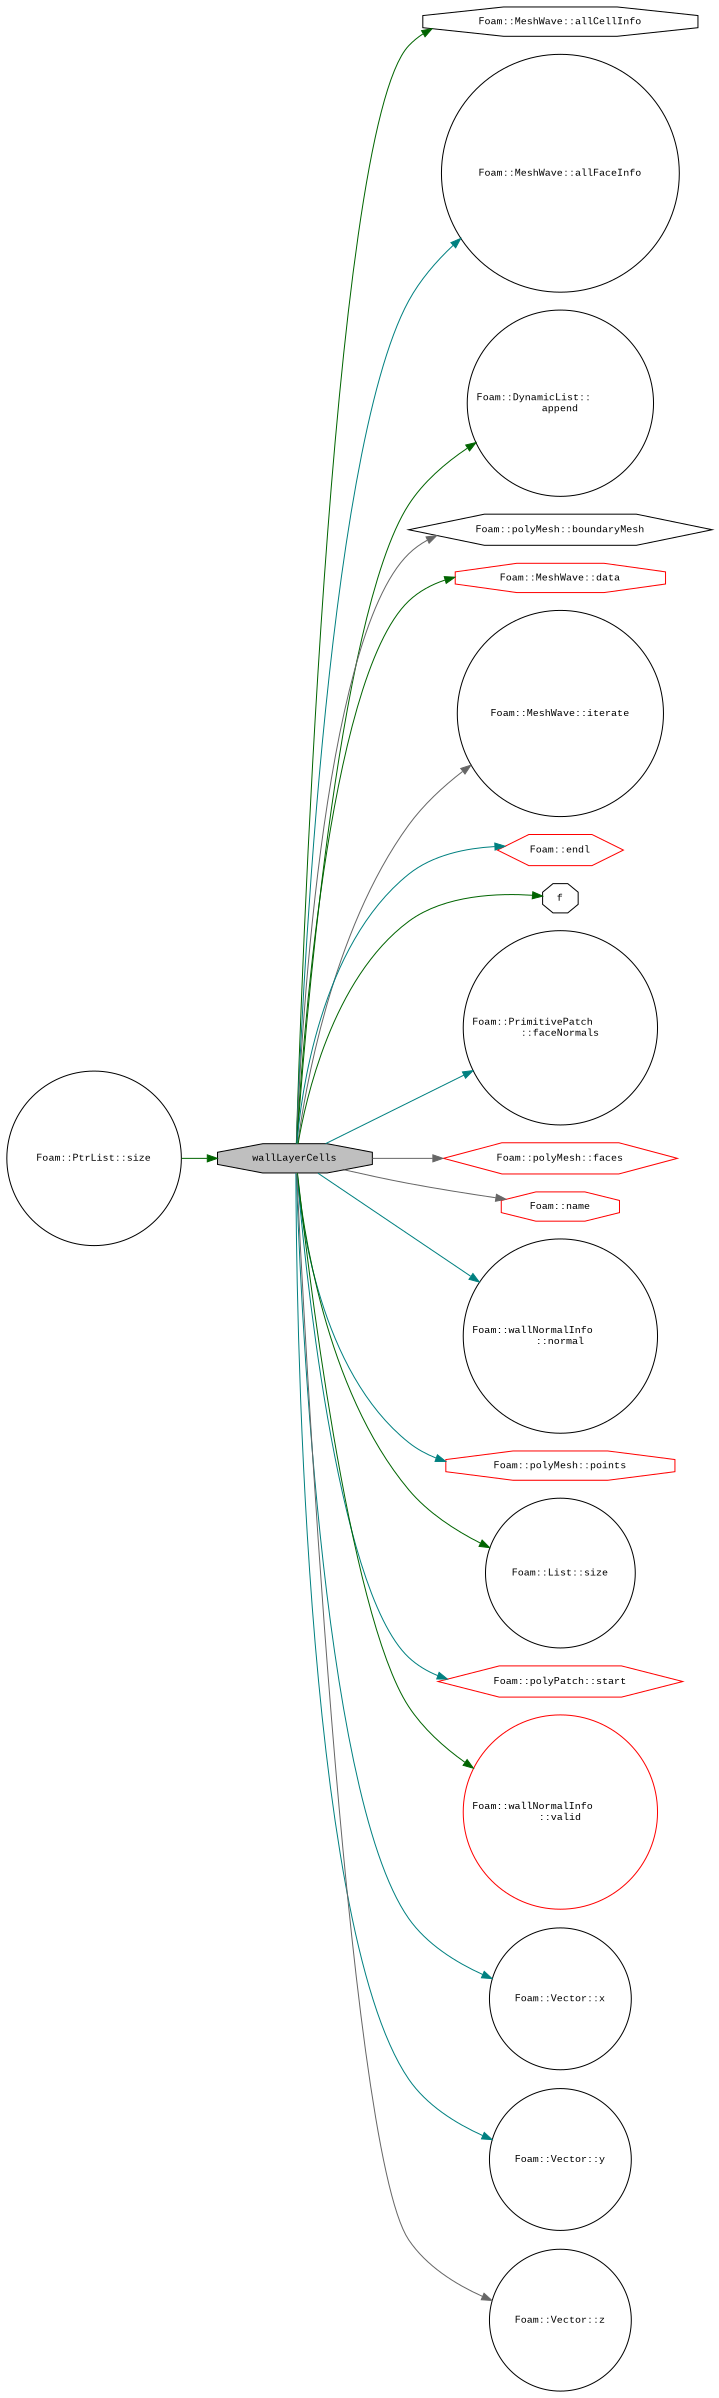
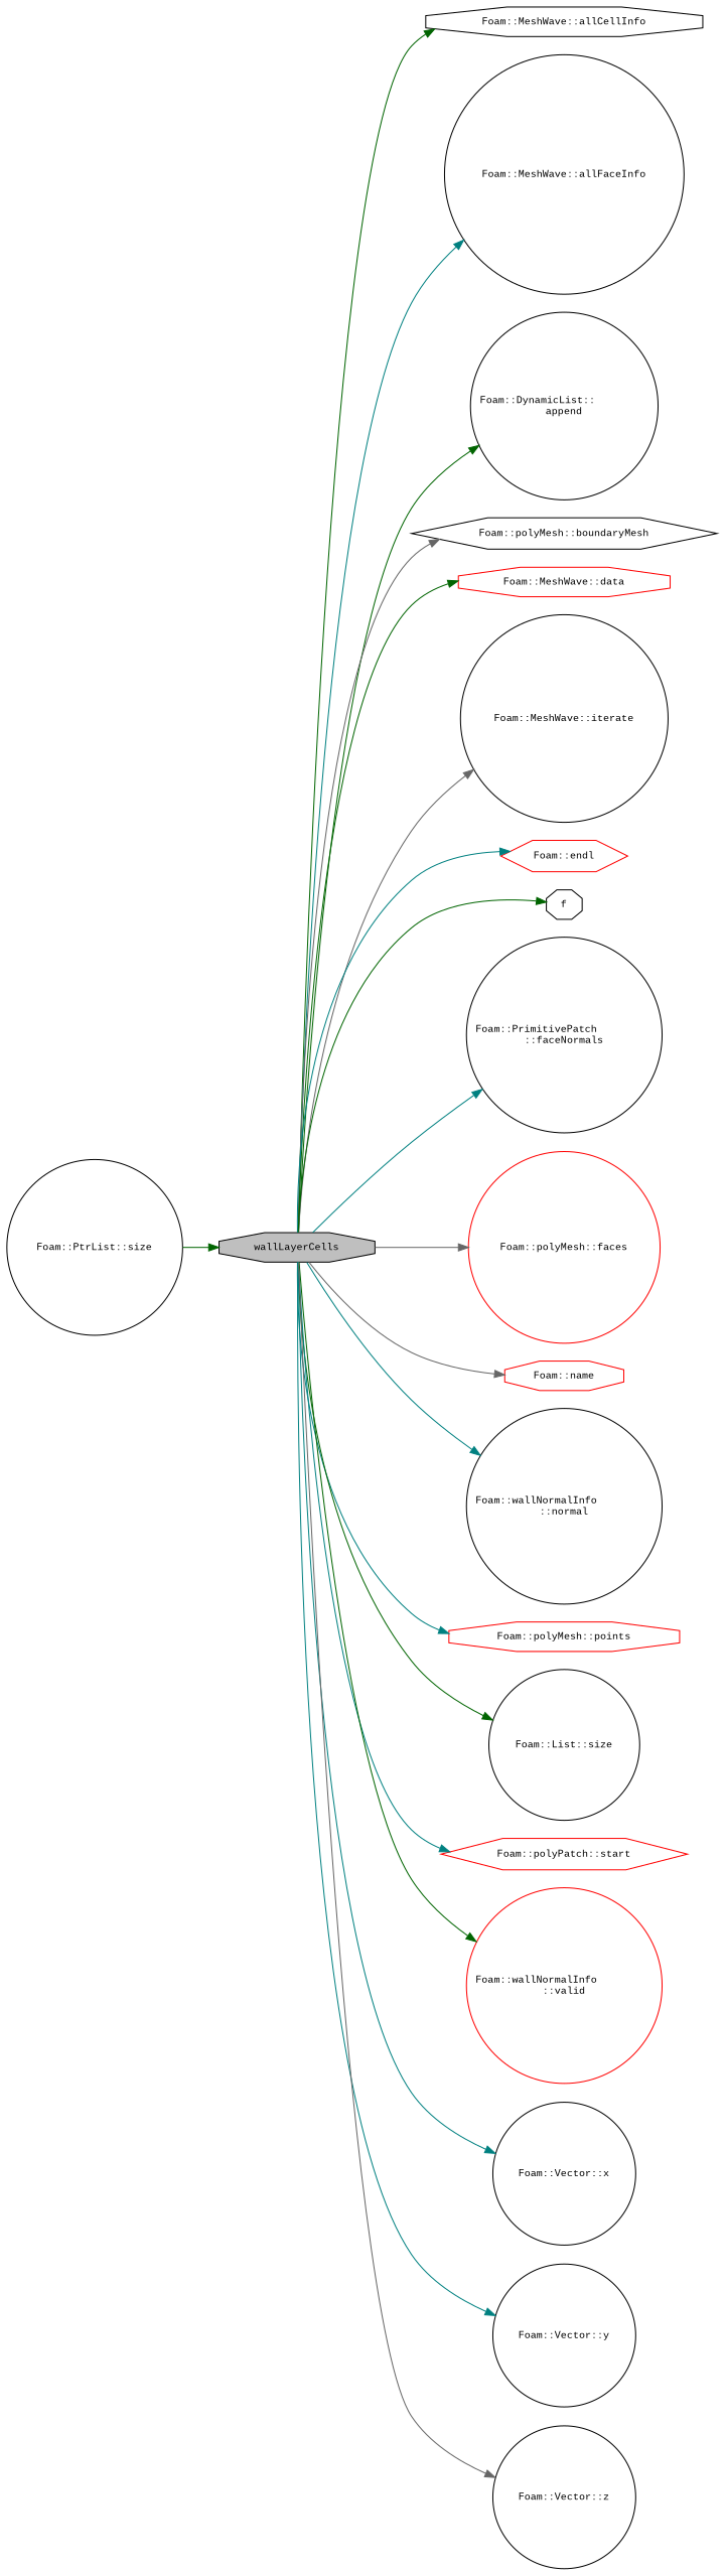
  digraph {
    fontname="Liberation Mono"
    rankdir=LR
    node [color=black fontname="Liberation Mono" fontsize=10 shape=circle]
    edge [color=teal fontname="Liberation Mono" fontsize=10 labelfontname=FreeSans labelfontsize=10 style=solid]
    n1 [fillcolor=grey75 fontcolor=black height=0.2 label=wallLayerCells shape=octagon style=filled width=0.4]
    n2 [height=0.2 label="Foam::MeshWave::allCellInfo" shape=octagon width=0.4]
    n3 [height=0.2 label="Foam::MeshWave::allFaceInfo" width=0.4]
    n4 [height=0.2 label="Foam::DynamicList::\lappend" width=0.4]
    n5 [height=0.2 label="Foam::polyMesh::boundaryMesh" shape=hexagon width=0.4]
    n6 [color=red height=0.2 label="Foam::MeshWave::data" shape=octagon width=0.4]
    n7 [height=0.2 label="Foam::MeshWave::iterate" width=0.4]
    n8 [color=red height=0.2 label="Foam::endl" shape=hexagon width=0.4]
    n9 [height=0.2 label=f shape=octagon width=0.4]
    n10 [height=0.2 label="Foam::PrimitivePatch\l::faceNormals" width=0.4]
-   n11 [color=red height=0.2 label="Foam::polyMesh::faces" shape=hexagon width=0.4]
+   n11 [color=red height=0.2 label="Foam::polyMesh::faces" width=0.4]
    n12 [color=red height=0.2 label="Foam::name" shape=octagon width=0.4]
    n13 [height=0.2 label="Foam::wallNormalInfo\l::normal" width=0.4]
    n14 [color=red height=0.2 label="Foam::polyMesh::points" shape=octagon width=0.4]
    n15 [height=0.2 label="Foam::List::size" width=0.4]
    n16 [color=red height=0.2 label="Foam::polyPatch::start" shape=hexagon width=0.4]
    n17 [color=red height=0.2 label="Foam::wallNormalInfo\l::valid" width=0.4]
    n18 [height=0.2 label="Foam::Vector::x" width=0.4]
    n19 [height=0.2 label="Foam::Vector::y" width=0.4]
    n20 [height=0.2 label="Foam::Vector::z" width=0.4]
    n21 [height=0.2 label="Foam::PtrList::size" width=0.4]
    n1 -> n2 [color=darkgreen]
    n1 -> n3
    n1 -> n4 [color=darkgreen]
    n1 -> n5 [color=gray40]
    n1 -> n6 [color=darkgreen]
    n1 -> n7 [color=gray40]
    n1 -> n8
    n1 -> n9 [color=darkgreen]
    n1 -> n10
    n1 -> n11 [color=gray40]
    n1 -> n12 [color=gray40]
    n1 -> n13
    n1 -> n14
    n1 -> n15 [color=darkgreen]
    n1 -> n16
    n1 -> n17 [color=darkgreen]
    n1 -> n18
    n1 -> n19
    n1 -> n20 [color=gray40]
    n21 -> n1 [color=darkgreen]
  }
